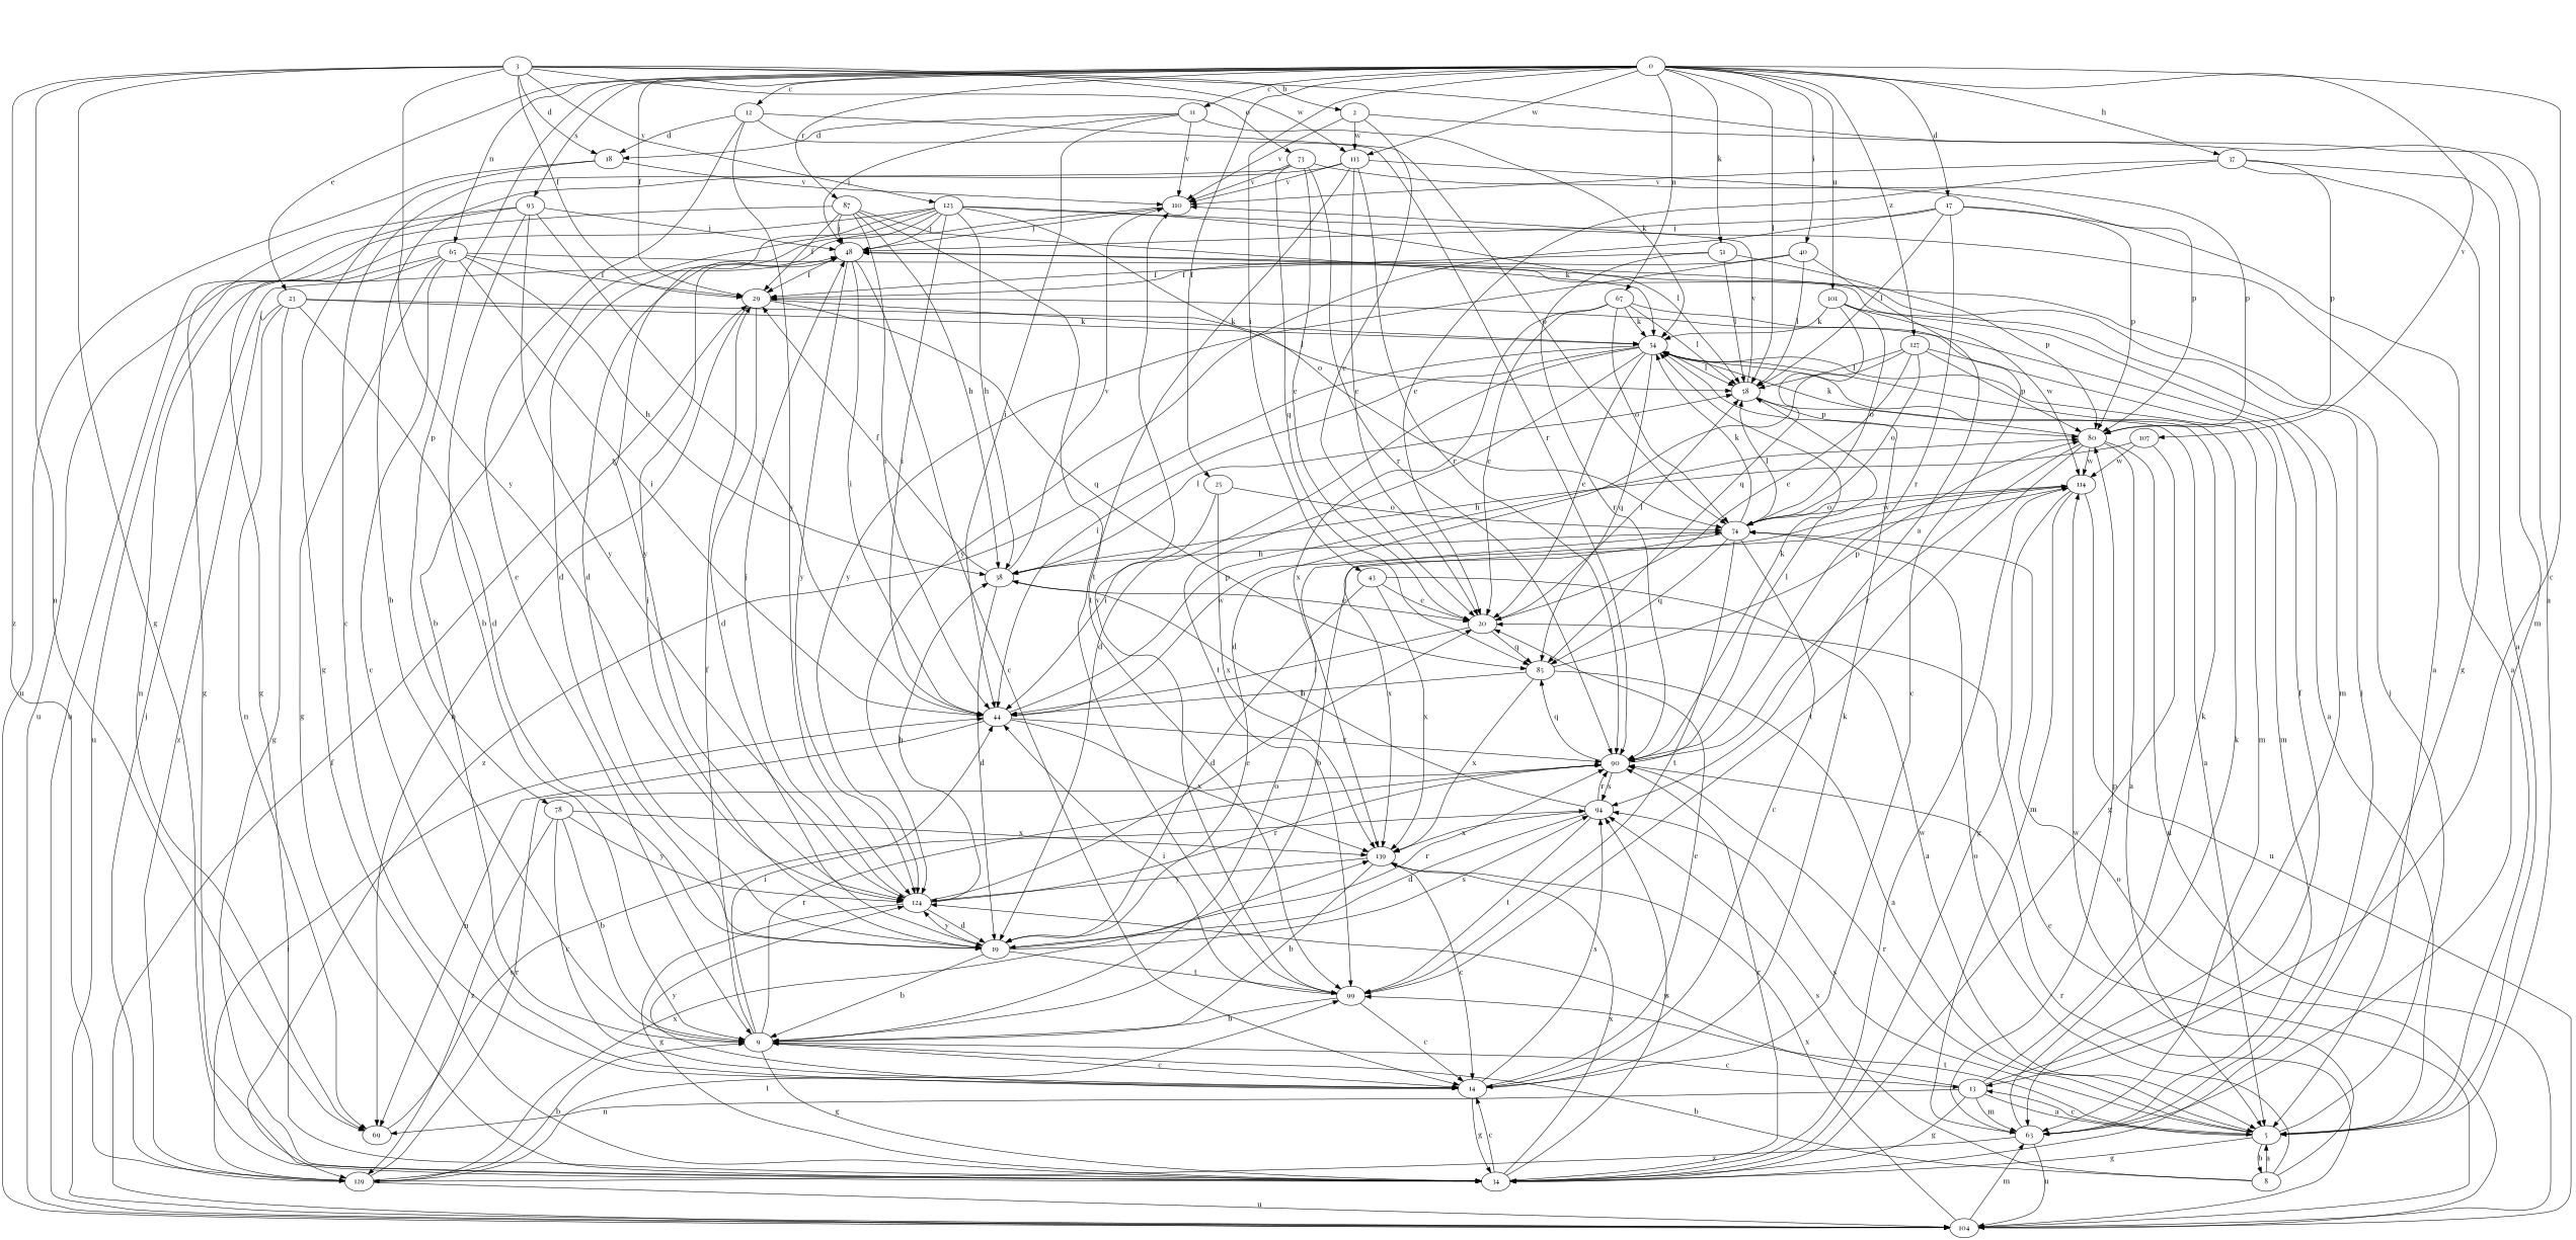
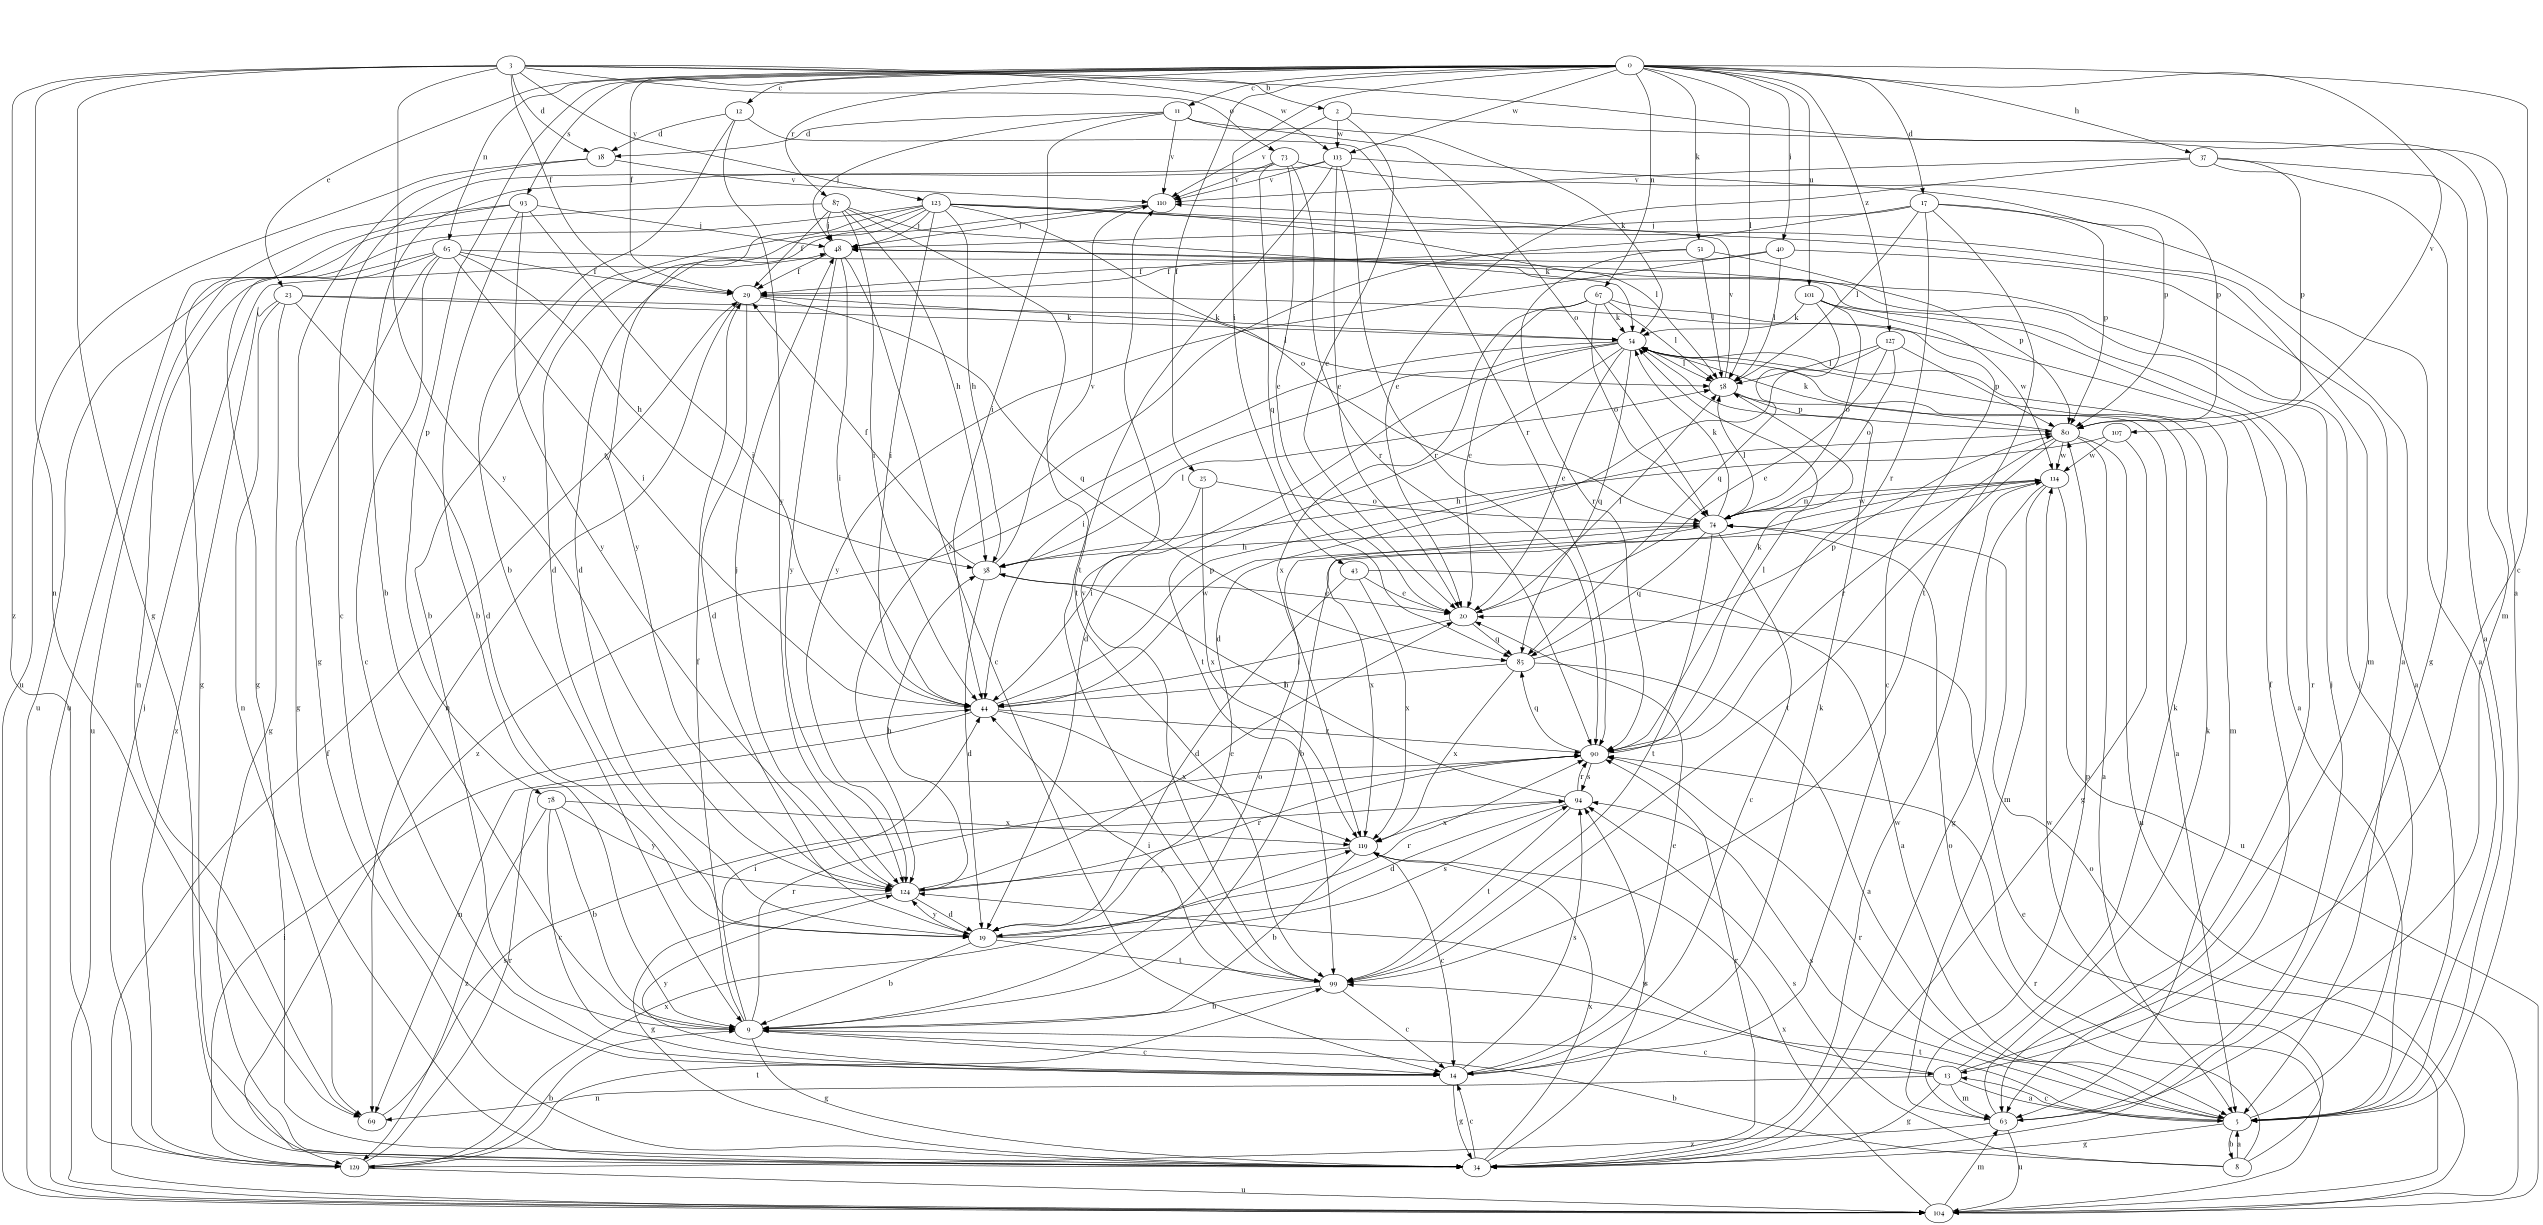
  strict digraph {
    fontname="Playfair Display"
    node [fontname="Playfair Display"]
    edge [fontname="Playfair Display"]
    0
    11
    12
    13
    17
    23
    25
    29
    37
    40
    43
    51
    58
    65
    67
    78
    87
    93
    101
    107
    113
    127
    18
    48
    110
    74
    44
    54
    124
    90
    9
    5
    34
    69
    63
    99
    80
    129
    19
-   119 [label=139]
+   119
    85
    n42 [label=20]
    14
    104
    38
    114
    3
    n48 [label=2]
    73
    123
    8
    94
    0 -> 11 [label=c]
    0 -> 12 [label=c]
    0 -> 13 [label=c]
    0 -> 17 [label=d]
    0 -> 23 [label=e]
    0 -> 25 [label=f]
    0 -> 29 [label=f]
    0 -> 37 [label=h]
    0 -> 40 [label=i]
    0 -> 43 [label=i]
    0 -> 51 [label=k]
    0 -> 58 [label=l]
    0 -> 65 [label=n]
    0 -> 67 [label=n]
    0 -> 78 [label=p]
    0 -> 87 [label=r]
    0 -> 93 [label=s]
    0 -> 101 [label=u]
    0 -> 107 [label=v]
    0 -> 113 [label=w]
    0 -> 127 [label=z]
    11 -> 18 [label=d]
    11 -> 48 [label=j]
    11 -> 110 [label=v]
-   12 -> 74 [label=o]
+   11 -> 74 [label=o]
    11 -> 44 [label=i]
    11 -> 54 [label=k]
    12 -> 18 [label=d]
    12 -> 124 [label=y]
    12 -> 90 [label=r]
-   12 -> 9 [label=e]
+   12 -> 9 [label=b]
    13 -> 29 [label=f]
    13 -> 54 [label=k]
    13 -> 124 [label=y]
    13 -> 5 [label=a]
    13 -> 34 [label=g]
    13 -> 69 [label=n]
    13 -> 63 [label=m]
    17 -> 58 [label=l]
    17 -> 48 [label=j]
    17 -> 124 [label=y]
    17 -> 90 [label=r]
    17 -> 5 [label=a]
+   17 -> 99 [label=t]
    17 -> 80 [label=p]
    23 -> 58 [label=l]
    23 -> 54 [label=k]
    23 -> 34 [label=g]
    23 -> 69 [label=n]
    23 -> 129 [label=z]
    23 -> 19 [label=d]
    25 -> 74 [label=o]
    25 -> 44 [label=i]
    25 -> 119 [label=x]
    29 -> 54 [label=k]
    29 -> 69 [label=n]
    29 -> 19 [label=d]
    29 -> 85 [label=q]
    37 -> 110 [label=v]
    37 -> 5 [label=a]
    37 -> 34 [label=g]
    37 -> 80 [label=p]
    37 -> n42 [label=e]
    40 -> 29 [label=f]
    40 -> 58 [label=l]
    40 -> 124 [label=y]
-   40 -> 94 [label=a]
+   40 -> 5 [label=a]
    43 -> 5 [label=a]
    43 -> 19 [label=d]
    43 -> 119 [label=x]
    43 -> n42 [label=e]
    51 -> 29 [label=f]
    51 -> 58 [label=l]
    51 -> 90 [label=r]
    51 -> 80 [label=p]
    58 -> 110 [label=v]
    58 -> 5 [label=a]
    58 -> 80 [label=p]
    65 -> 29 [label=f]
    65 -> 44 [label=i]
    65 -> 34 [label=g]
    65 -> 69 [label=n]
-   65 -> 63 [label=m]
+   65 -> 63 [label=r]
    65 -> 14 [label=c]
    65 -> 104 [label=u]
    65 -> 38 [label=h]
    67 -> 58 [label=l]
    67 -> 74 [label=o]
    67 -> 54 [label=k]
    67 -> 119 [label=x]
    67 -> n42 [label=e]
    67 -> 14 [label=c]
    78 -> 124 [label=y]
    78 -> 9 [label=b]
    78 -> 129 [label=z]
    78 -> 119 [label=x]
    78 -> 14 [label=c]
    87 -> 29 [label=f]
    87 -> 48 [label=j]
    87 -> 44 [label=i]
    87 -> 54 [label=k]
    87 -> 99 [label=t]
    87 -> 104 [label=u]
    87 -> 38 [label=h]
    93 -> 48 [label=j]
    93 -> 44 [label=i]
    93 -> 124 [label=y]
    93 -> 9 [label=b]
    93 -> 34 [label=g]
    93 -> 104 [label=u]
    101 -> 74 [label=o]
    101 -> 54 [label=k]
    101 -> 5 [label=a]
    101 -> 85 [label=q]
    101 -> 114 [label=w]
    107 -> 34 [label=g]
    107 -> 38 [label=h]
    107 -> 114 [label=w]
    113 -> 110 [label=v]
    113 -> 90 [label=r]
    113 -> 9 [label=b]
    113 -> 99 [label=t]
    113 -> 80 [label=p]
    113 -> n42 [label=e]
    127 -> 58 [label=l]
    127 -> 74 [label=o]
    127 -> 80 [label=p]
    127 -> 19 [label=d]
    127 -> n42 [label=e]
    18 -> 110 [label=v]
    18 -> 34 [label=g]
    18 -> 104 [label=u]
    48 -> 29 [label=f]
    48 -> 44 [label=i]
    48 -> 124 [label=y]
    48 -> 14 [label=c]
    110 -> 48 [label=j]
    110 -> 19 [label=d]
    74 -> 58 [label=l]
    74 -> 54 [label=k]
    74 -> 99 [label=t]
    74 -> 119 [label=x]
    74 -> 85 [label=q]
    74 -> 14 [label=c]
    74 -> 38 [label=h]
    74 -> 114 [label=w]
    44 -> 90 [label=r]
    44 -> 69 [label=n]
    44 -> 80 [label=p]
    44 -> 119 [label=x]
    44 -> 114 [label=w]
    54 -> 58 [label=l]
    54 -> 44 [label=i]
    54 -> 63 [label=m]
    54 -> 99 [label=t]
    54 -> 129 [label=z]
    54 -> 19 [label=d]
    54 -> 85 [label=q]
    54 -> n42 [label=e]
    124 -> 48 [label=j]
    124 -> 90 [label=r]
    124 -> 34 [label=g]
    124 -> 19 [label=d]
    124 -> n42 [label=e]
    124 -> 38 [label=h]
    90 -> 58 [label=l]
    90 -> 54 [label=k]
    90 -> 85 [label=q]
    90 -> 94 [label=s]
    9 -> 13 [label=c]
    9 -> 29 [label=f]
    9 -> 74 [label=o]
    9 -> 44 [label=i]
    9 -> 90 [label=r]
    9 -> 34 [label=g]
    9 -> 14 [label=c]
    5 -> 13 [label=c]
    5 -> 48 [label=j]
    5 -> 90 [label=r]
    5 -> 34 [label=g]
    5 -> 99 [label=t]
    5 -> 8 [label=b]
    5 -> 94 [label=s]
    34 -> 90 [label=r]
    34 -> 119 [label=x]
    34 -> 14 [label=c]
    34 -> 114 [label=w]
    34 -> 94 [label=s]
    69 -> 94 [label=s]
    63 -> 48 [label=j]
    63 -> 54 [label=k]
    63 -> 80 [label=p]
    63 -> 129 [label=z]
    63 -> 104 [label=u]
    99 -> 110 [label=v]
    99 -> 44 [label=i]
    99 -> 9 [label=b]
    99 -> 14 [label=c]
    80 -> 54 [label=k]
    80 -> 90 [label=r]
    80 -> 5 [label=a]
    80 -> 99 [label=t]
    80 -> 104 [label=u]
    80 -> 114 [label=w]
    129 -> 48 [label=j]
    129 -> 44 [label=i]
    129 -> 90 [label=r]
    129 -> 9 [label=b]
    129 -> 99 [label=t]
    129 -> 119 [label=x]
    129 -> 104 [label=u]
-   19 -> 48 [label=j]
    19 -> 124 [label=y]
    19 -> 90 [label=r]
    19 -> 9 [label=b]
    19 -> 99 [label=t]
    19 -> 94 [label=s]
    119 -> 124 [label=y]
    119 -> 9 [label=b]
    119 -> 14 [label=c]
    85 -> 44 [label=i]
    85 -> 5 [label=a]
    85 -> 80 [label=p]
    85 -> 119 [label=x]
    n42 -> 58 [label=l]
    n42 -> 44 [label=i]
    n42 -> 85 [label=q]
    14 -> 54 [label=k]
    14 -> 124 [label=y]
    14 -> 34 [label=g]
    14 -> n42 [label=e]
    14 -> 94 [label=s]
    104 -> 29 [label=f]
    104 -> 74 [label=o]
    104 -> 90 [label=r]
    104 -> 63 [label=m]
    104 -> 119 [label=x]
    104 -> n42 [label=e]
    38 -> 29 [label=f]
    38 -> 58 [label=l]
    38 -> 110 [label=v]
    38 -> 19 [label=d]
    38 -> n42 [label=e]
-   114 -> 74 [label=o]
+   114 -> 74 [label=n]
    114 -> 9 [label=b]
    114 -> 34 [label=g]
    114 -> 63 [label=m]
    114 -> 104 [label=u]
    3 -> 29 [label=f]
    3 -> 113 [label=w]
    3 -> 18 [label=d]
    3 -> 124 [label=y]
    3 -> 5 [label=a]
    3 -> 34 [label=g]
    3 -> 69 [label=n]
    3 -> 129 [label=z]
    3 -> n48 [label=b]
    3 -> 73 [label=o]
    3 -> 123 [label=y]
    n48 -> 113 [label=w]
    n48 -> 110 [label=v]
    n48 -> 63 [label=m]
    n48 -> n42 [label=e]
    73 -> 110 [label=v]
    73 -> 90 [label=r]
    73 -> 80 [label=p]
    73 -> 85 [label=q]
    73 -> n42 [label=e]
    73 -> 14 [label=c]
    123 -> 58 [label=l]
    123 -> 48 [label=j]
    123 -> 74 [label=o]
    123 -> 44 [label=i]
    123 -> 124 [label=y]
    123 -> 9 [label=b]
    123 -> 5 [label=a]
    123 -> 34 [label=g]
-   127 -> 63 [label=m]
+   123 -> 63 [label=m]
    123 -> 19 [label=d]
    123 -> 38 [label=h]
    8 -> 74 [label=o]
    8 -> 9 [label=b]
    8 -> 5 [label=a]
    8 -> 114 [label=w]
    8 -> 94 [label=s]
    94 -> 90 [label=r]
    94 -> 99 [label=t]
    94 -> 19 [label=d]
    94 -> 119 [label=x]
    94 -> 38 [label=h]
  }
